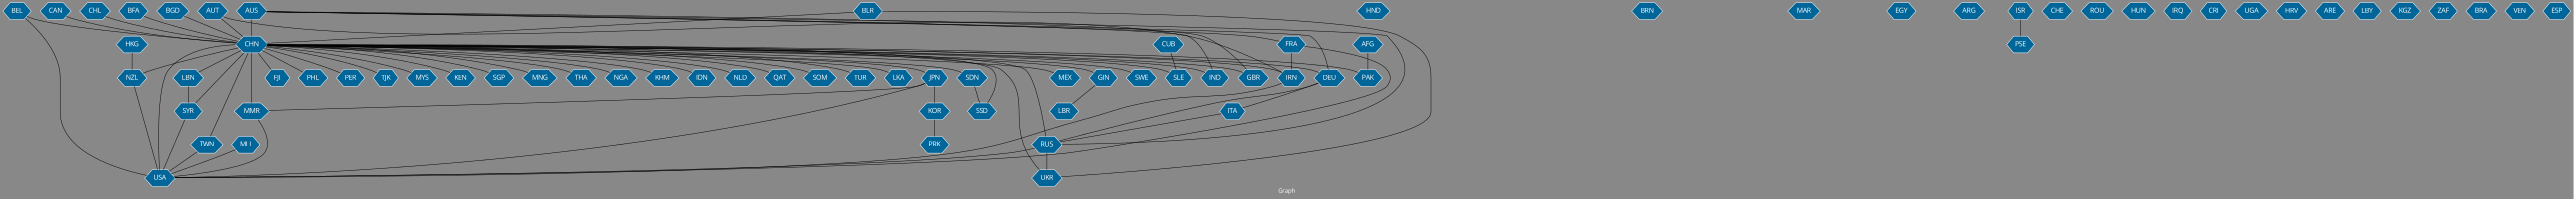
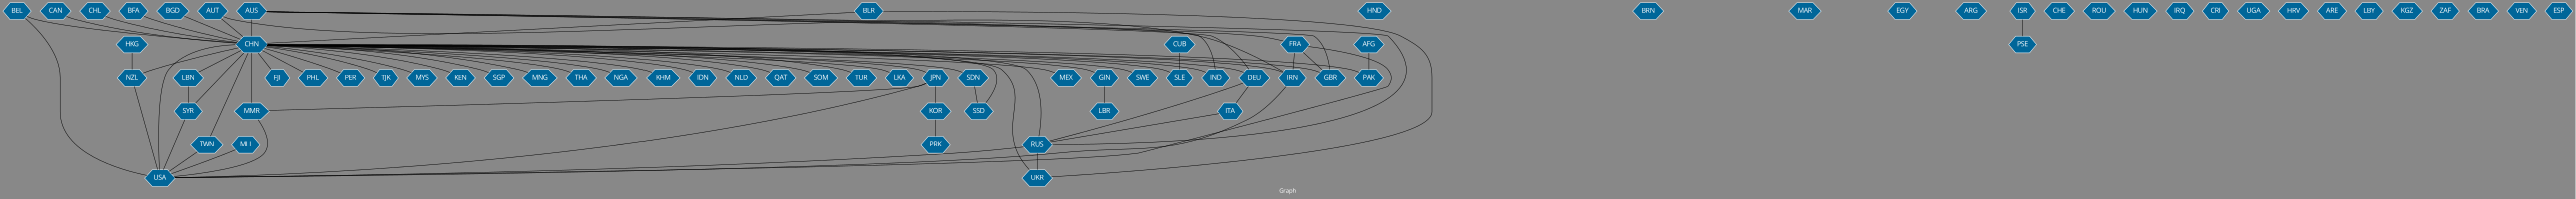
  graph {
    bgcolor="#888888"
    fontcolor=white
    fontname="Open Sans"
    fontsize=12
    label="Graph"
    node [color=white fillcolor="#006699" fontcolor=white fontname="Open Sans" shape=hexagon style=filled]
    edge [arrowhead=open color=black fontcolor=white fontname="Open Sans" fontsize=12 weight=1]
    n1 [label=CHN]
    n2 [label=USA]
    n3 [label=MEX]
    n4 [label=GIN]
    n5 [label=JPN]
    n6 [label=RUS]
    n7 [label=DEU]
    n8 [label=SLE]
    n9 [label=UKR]
    n10 [label=SYR]
    n11 [label=NZL]
    n12 [label=SWE]
    n13 [label=FJI]
    n14 [label=TWN]
    n15 [label=PHL]
    n16 [label=PER]
    n17 [label=TJK]
    n18 [label=MMR]
    n19 [label=MYS]
    n20 [label=IRN]
    n21 [label=KEN]
    n22 [label=GBR]
    n23 [label=IND]
    n24 [label=PAK]
    n25 [label=SGP]
    n26 [label=MNG]
    n27 [label=THA]
    n28 [label=LBN]
    n29 [label=NGA]
    n30 [label=KHM]
    n31 [label=IDN]
    n32 [label=NLD]
    n33 [label=QAT]
    n34 [label=SOM]
    n35 [label=TUR]
    n36 [label=LKA]
    n37 [label=SSD]
    n38 [label=SDN]
    n39 [label=LBR]
    n40 [label=KOR]
    n41 [label=ITA]
    n42 [label=AUS]
    n43 [label=FRA]
    n44 [label=PRK]
    n45 [label=BLR]
    n46 [label=CUB]
    n47 [label=HND]
    n48 [label=BGD]
    n49 [label=BEL]
    n50 [label=AUT]
    n51 [label=CAN]
    n52 [label=AFG]
    n53 [label=BRN]
    n54 [label=MAR]
    n55 [label=EGY]
    n56 [label=ARG]
    n57 [label=ISR]
    n58 [label=PSE]
    n59 [label=MLI]
    n60 [label=CHE]
    n61 [label=ROU]
    n62 [label=CHL]
    n63 [label=HUN]
    n64 [label=IRQ]
    n65 [label=CRI]
    n66 [label=UGA]
    n67 [label=HRV]
    n68 [label=ARE]
    n69 [label=BFA]
    n70 [label=LBY]
    n71 [label=KGZ]
    n72 [label=ZAF]
    n73 [label=BRA]
    n74 [label=HKG]
    n75 [label=VEN]
    n76 [label=ESP]
    n1 -- n2 [weight=69]
    n1 -- n3 [weight=5]
    n1 -- n4
    n1 -- n5 [weight=20]
    n1 -- n6 [weight=10]
    n1 -- n7
    n1 -- n8
    n1 -- n9
    n1 -- n10
    n1 -- n11 [weight=19]
    n1 -- n12
    n1 -- n13 [weight=6]
    n1 -- n14
    n1 -- n15 [weight=3]
    n1 -- n16 [weight=3]
    n1 -- n17 [weight=3]
    n1 -- n18 [weight=15]
    n1 -- n19 [weight=3]
    n1 -- n20
    n1 -- n21
    n1 -- n22 [weight=4]
    n1 -- n23
    n1 -- n24 [weight=4]
    n1 -- n25 [weight=3]
    n1 -- n26
    n1 -- n27 [weight=3]
    n1 -- n28
    n1 -- n29
    n1 -- n30 [weight=5]
    n1 -- n31 [weight=2]
    n1 -- n32
    n1 -- n33 [weight=2]
    n1 -- n34
    n1 -- n35
    n1 -- n36
    n1 -- n37
    n1 -- n38
    n4 -- n39
    n5 -- n2
    n5 -- n18
    n5 -- n40
    n6 -- n2
    n6 -- n9 [weight=3]
    n7 -- n6
    n7 -- n41
    n10 -- n2
    n11 -- n2
    n14 -- n2
    n18 -- n2
    n20 -- n2
    n28 -- n10
    n38 -- n37
    n40 -- n44
    n41 -- n6
    n42 -- n1 [weight=27]
    n42 -- n6 [weight=2]
    n42 -- n7
    n42 -- n22
    n42 -- n23
    n42 -- n43
    n43 -- n2
    n43 -- n20
+   n43 -- n22
    n45 -- n1
    n45 -- n9
    n46 -- n8
    n48 -- n1 [weight=2]
    n49 -- n1
    n49 -- n2
    n50 -- n1
    n50 -- n20 [weight=3]
    n51 -- n1 [weight=5]
    n52 -- n24 [weight=2]
    n57 -- n58 [weight=4]
    n59 -- n2
    n62 -- n1
    n69 -- n1
    n74 -- n11
  }
